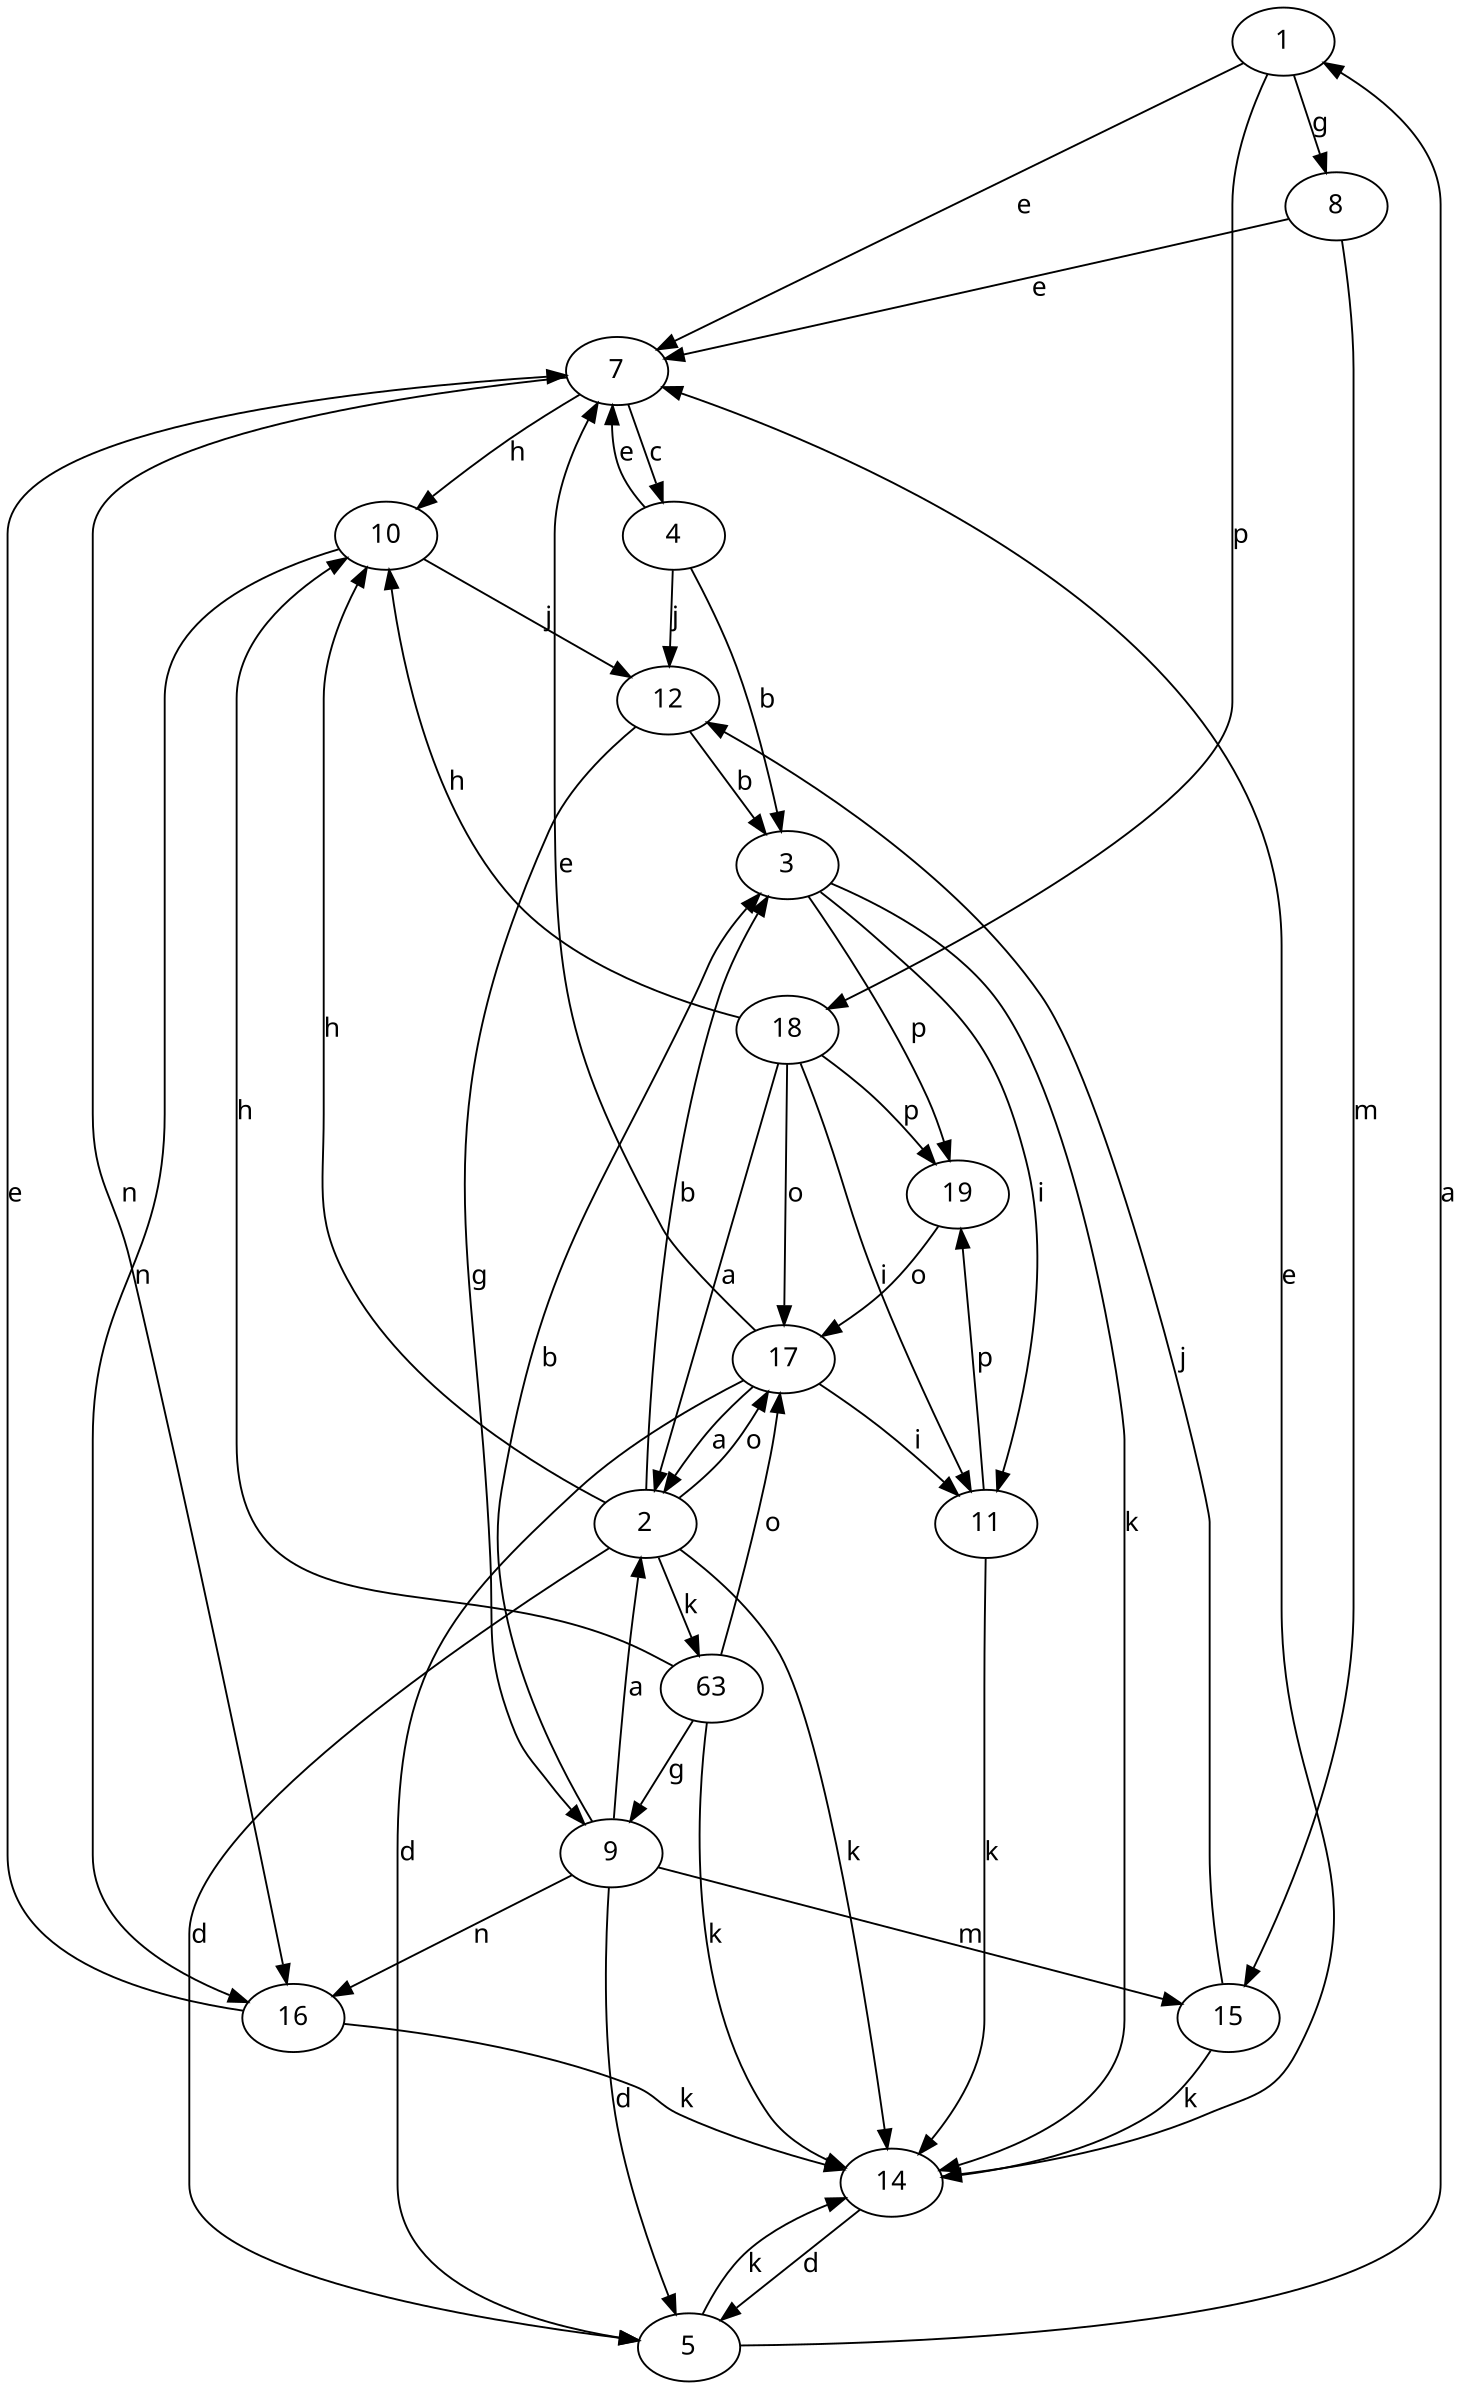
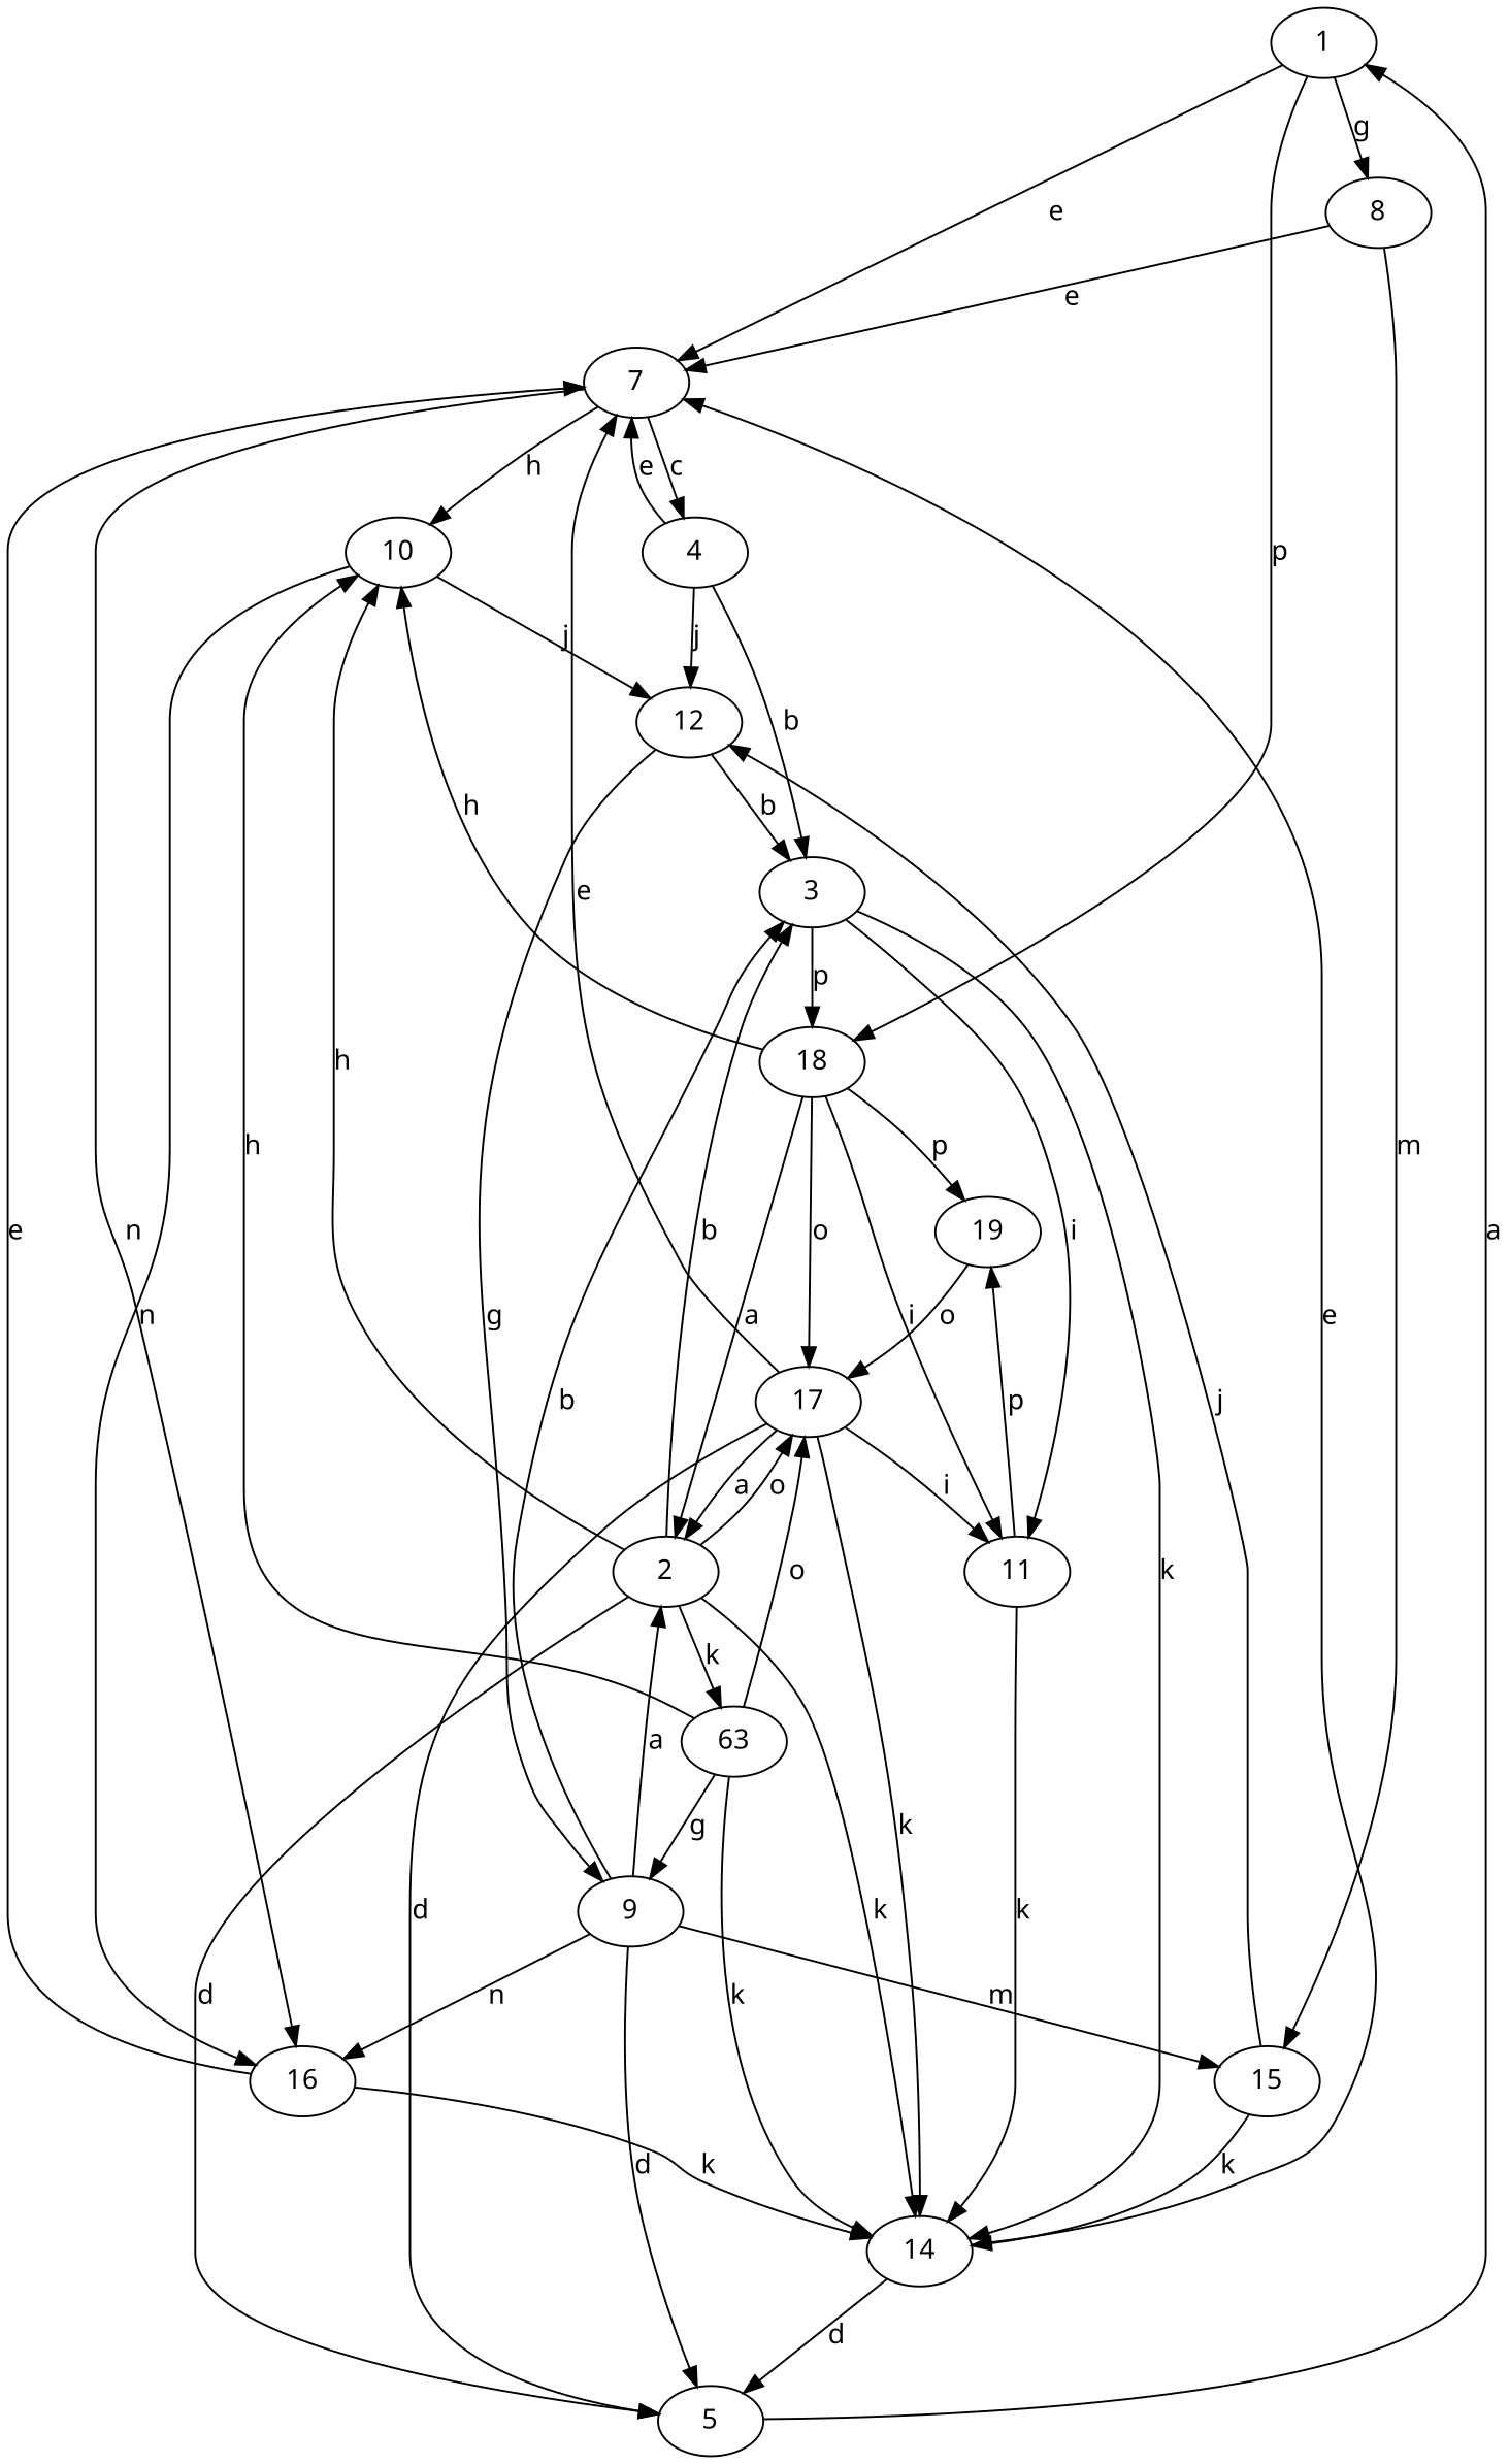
  strict digraph {
    fontname="Noto Sans"
    node [fontname="Noto Sans"]
    edge [fontname="Noto Sans"]
    1
    7
    8
    18
    10
    4
    16
    15
    2
    17
    11
    19
    3
    5
    n15 [label=63]
    14
    12
    9
    1 -> 7 [label=e]
    1 -> 8 [label=g]
    1 -> 18 [label=p]
    7 -> 10 [label=h]
    7 -> 4 [label=c]
    7 -> 16 [label=n]
    8 -> 7 [label=e]
    8 -> 15 [label=m]
    18 -> 10 [label=h]
    18 -> 2 [label=a]
    18 -> 17 [label=o]
    18 -> 11 [label=i]
    18 -> 19 [label=p]
    10 -> 16 [label=n]
    10 -> 12 [label=j]
    4 -> 7 [label=e]
    4 -> 3 [label=b]
    4 -> 12 [label=j]
    16 -> 7 [label=e]
    16 -> 14 [label=k]
    15 -> 14 [label=k]
    15 -> 12 [label=j]
    2 -> 10 [label=h]
    2 -> 17 [label=o]
    2 -> 3 [label=b]
    2 -> 5 [label=d]
    2 -> n15 [label=k]
    2 -> 14 [label=k]
    17 -> 7 [label=e]
    17 -> 2 [label=a]
    17 -> 11 [label=i]
    17 -> 5 [label=d]
    11 -> 19 [label=p]
    11 -> 14 [label=k]
    19 -> 17 [label=o]
    3 -> 11 [label=i]
-   3 -> 19 [label=p]
+   3 -> 18 [label=p]
    3 -> 14 [label=k]
    5 -> 1 [label=a]
-   5 -> 14 [label=k]
+   17 -> 14 [label=k]
    n15 -> 10 [label=h]
    n15 -> 17 [label=o]
    n15 -> 14 [label=k]
    n15 -> 9 [label=g]
    14 -> 7 [label=e]
    14 -> 5 [label=d]
    12 -> 3 [label=b]
    12 -> 9 [label=g]
    9 -> 16 [label=n]
    9 -> 15 [label=m]
    9 -> 2 [label=a]
    9 -> 3 [label=b]
    9 -> 5 [label=d]
  }
